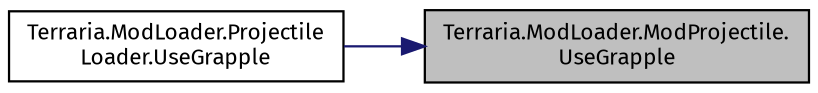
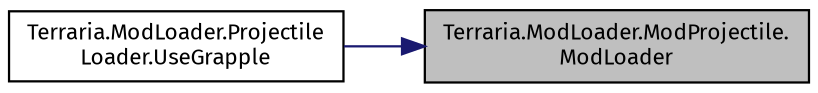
  digraph {
    rankdir=RL
    fontname="Fira Sans"
    node [color=black fontname="Fira Sans" fontsize=10 shape=record style=filled]
-   n1 [fillcolor=grey75 fontcolor=black height=0.2 label="Terraria.ModLoader.ModProjectile.\lUseGrapple" width=0.4]
+   n1 [fillcolor=grey75 fontcolor=black height=0.2 label="Terraria.ModLoader.ModProjectile.\lModLoader" width=0.4]
    n2 [fillcolor=white height=0.2 label="Terraria.ModLoader.Projectile\lLoader.UseGrapple" width=0.4]
    n1 -> n2 [color=midnightblue dir=back fontname="Fira Sans" fontsize=10 labelfontname=Helvetica labelfontsize=10 style=solid]
  }
